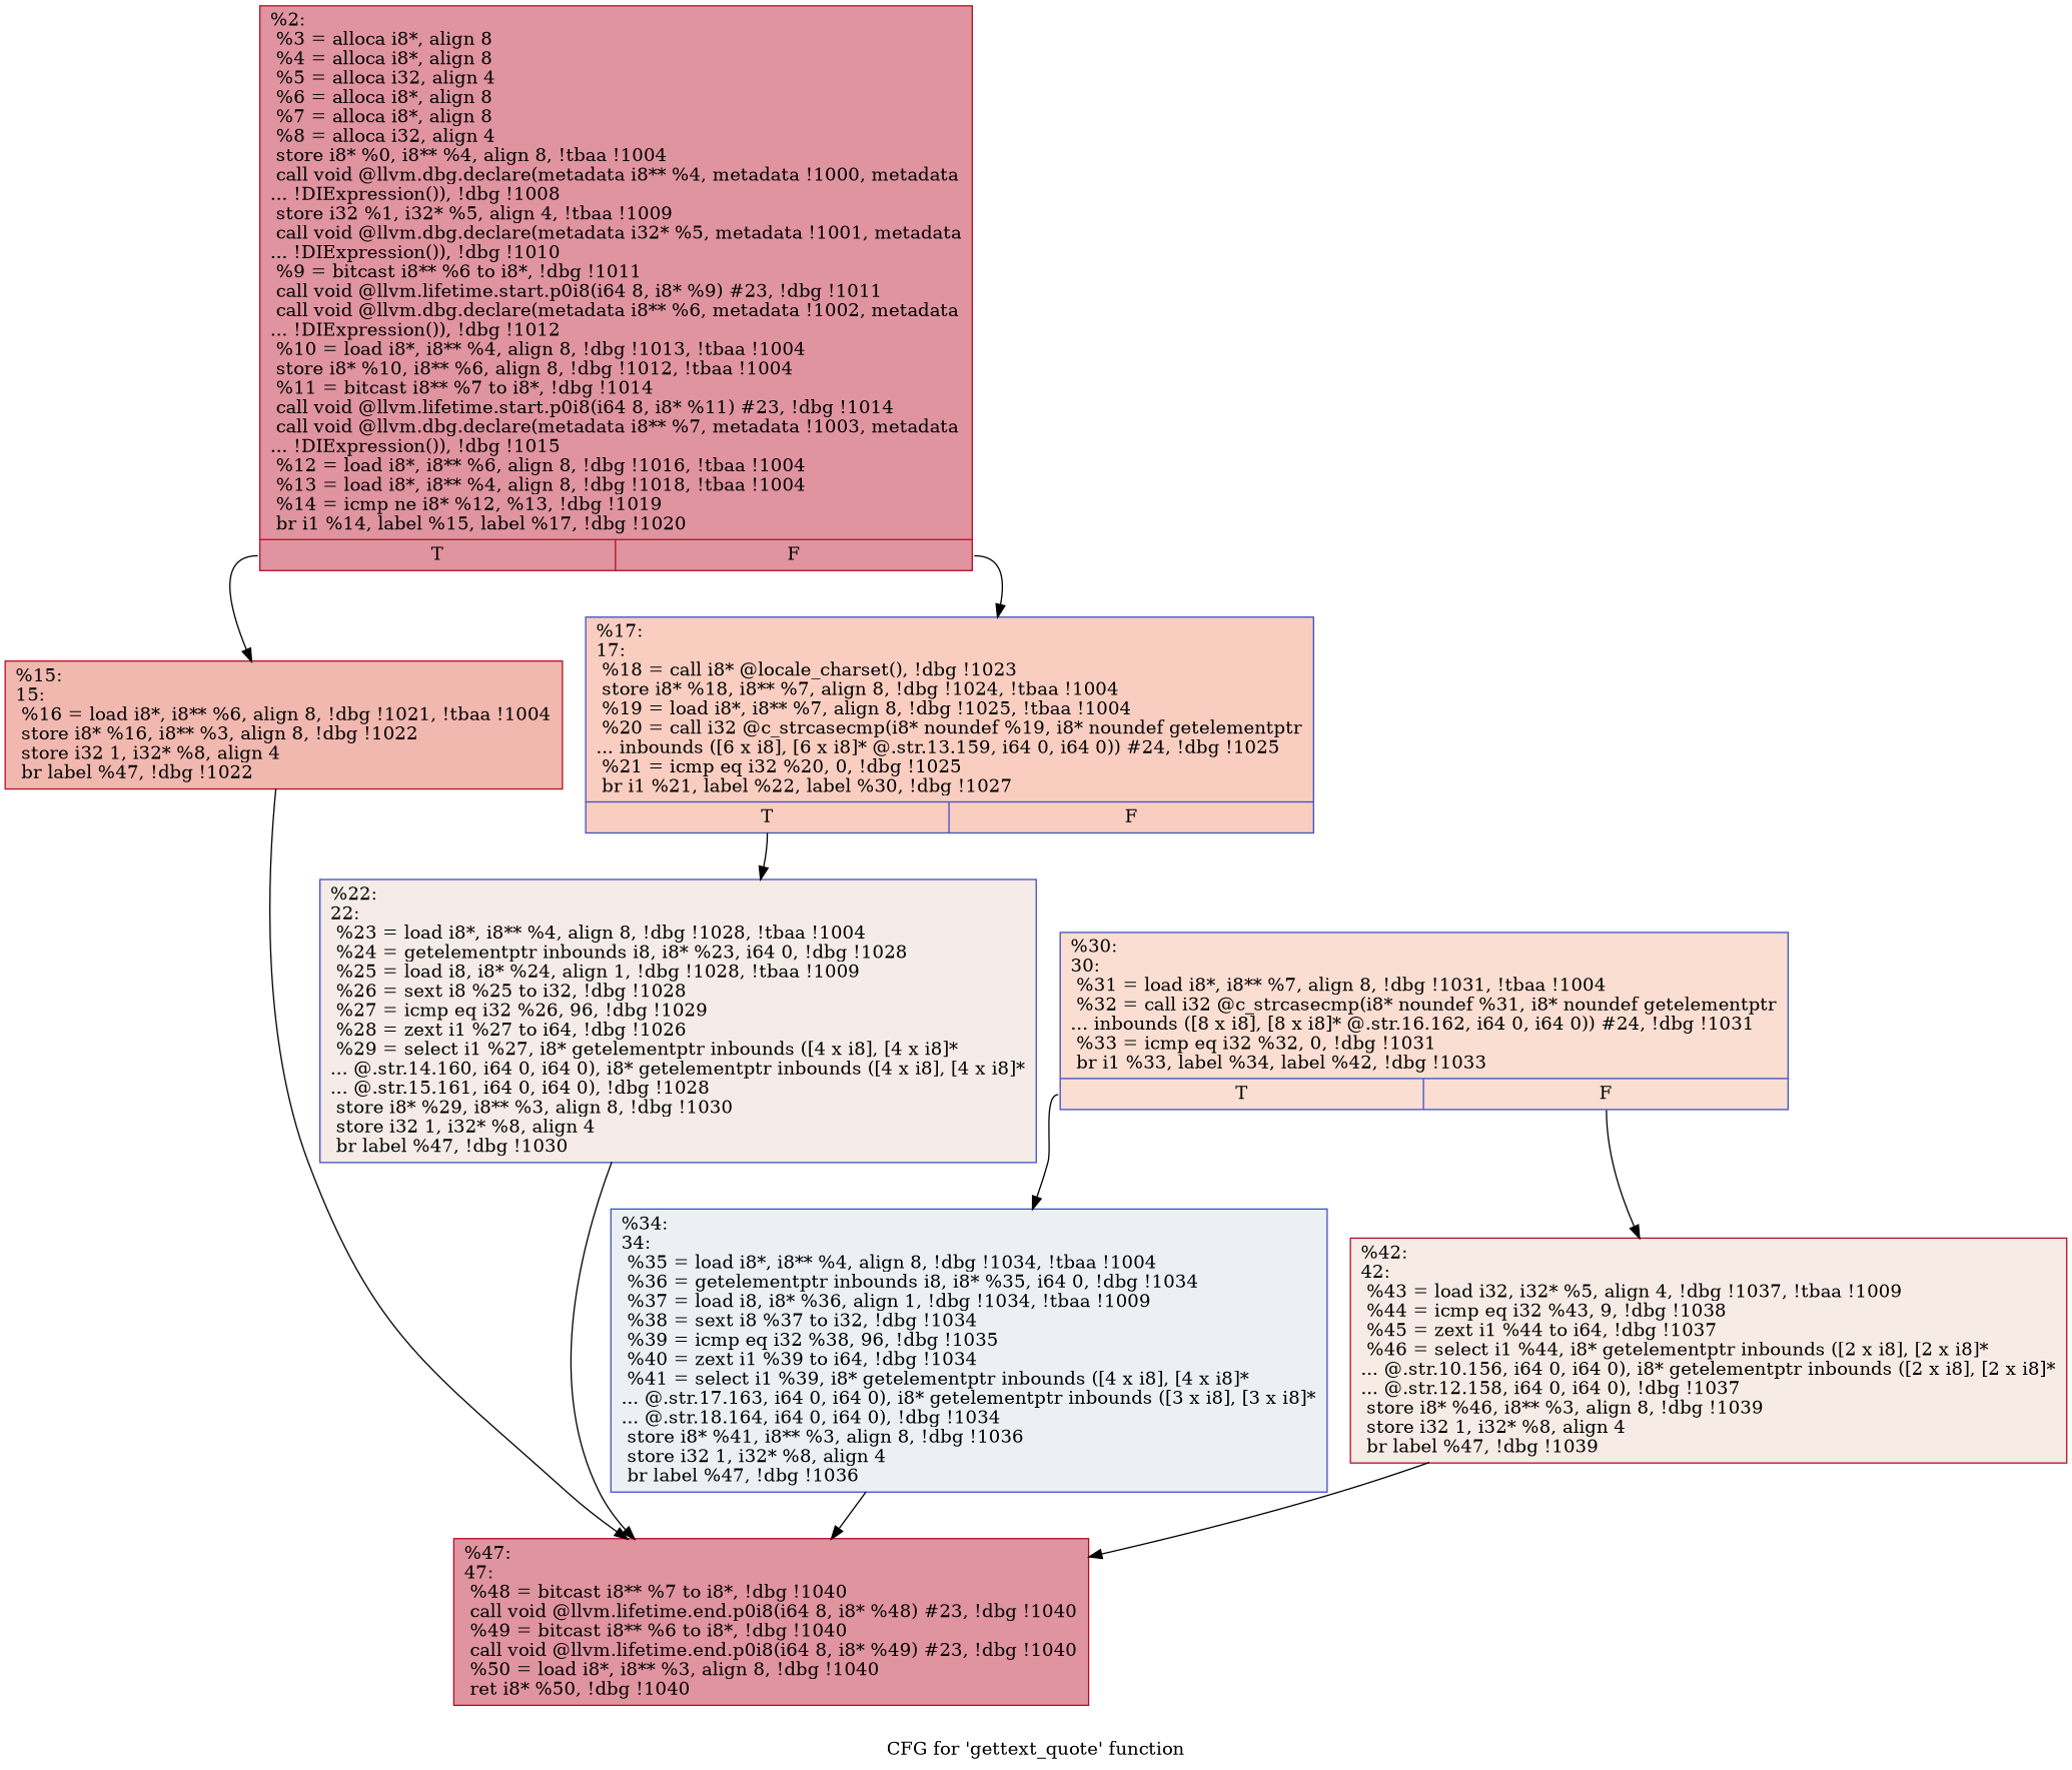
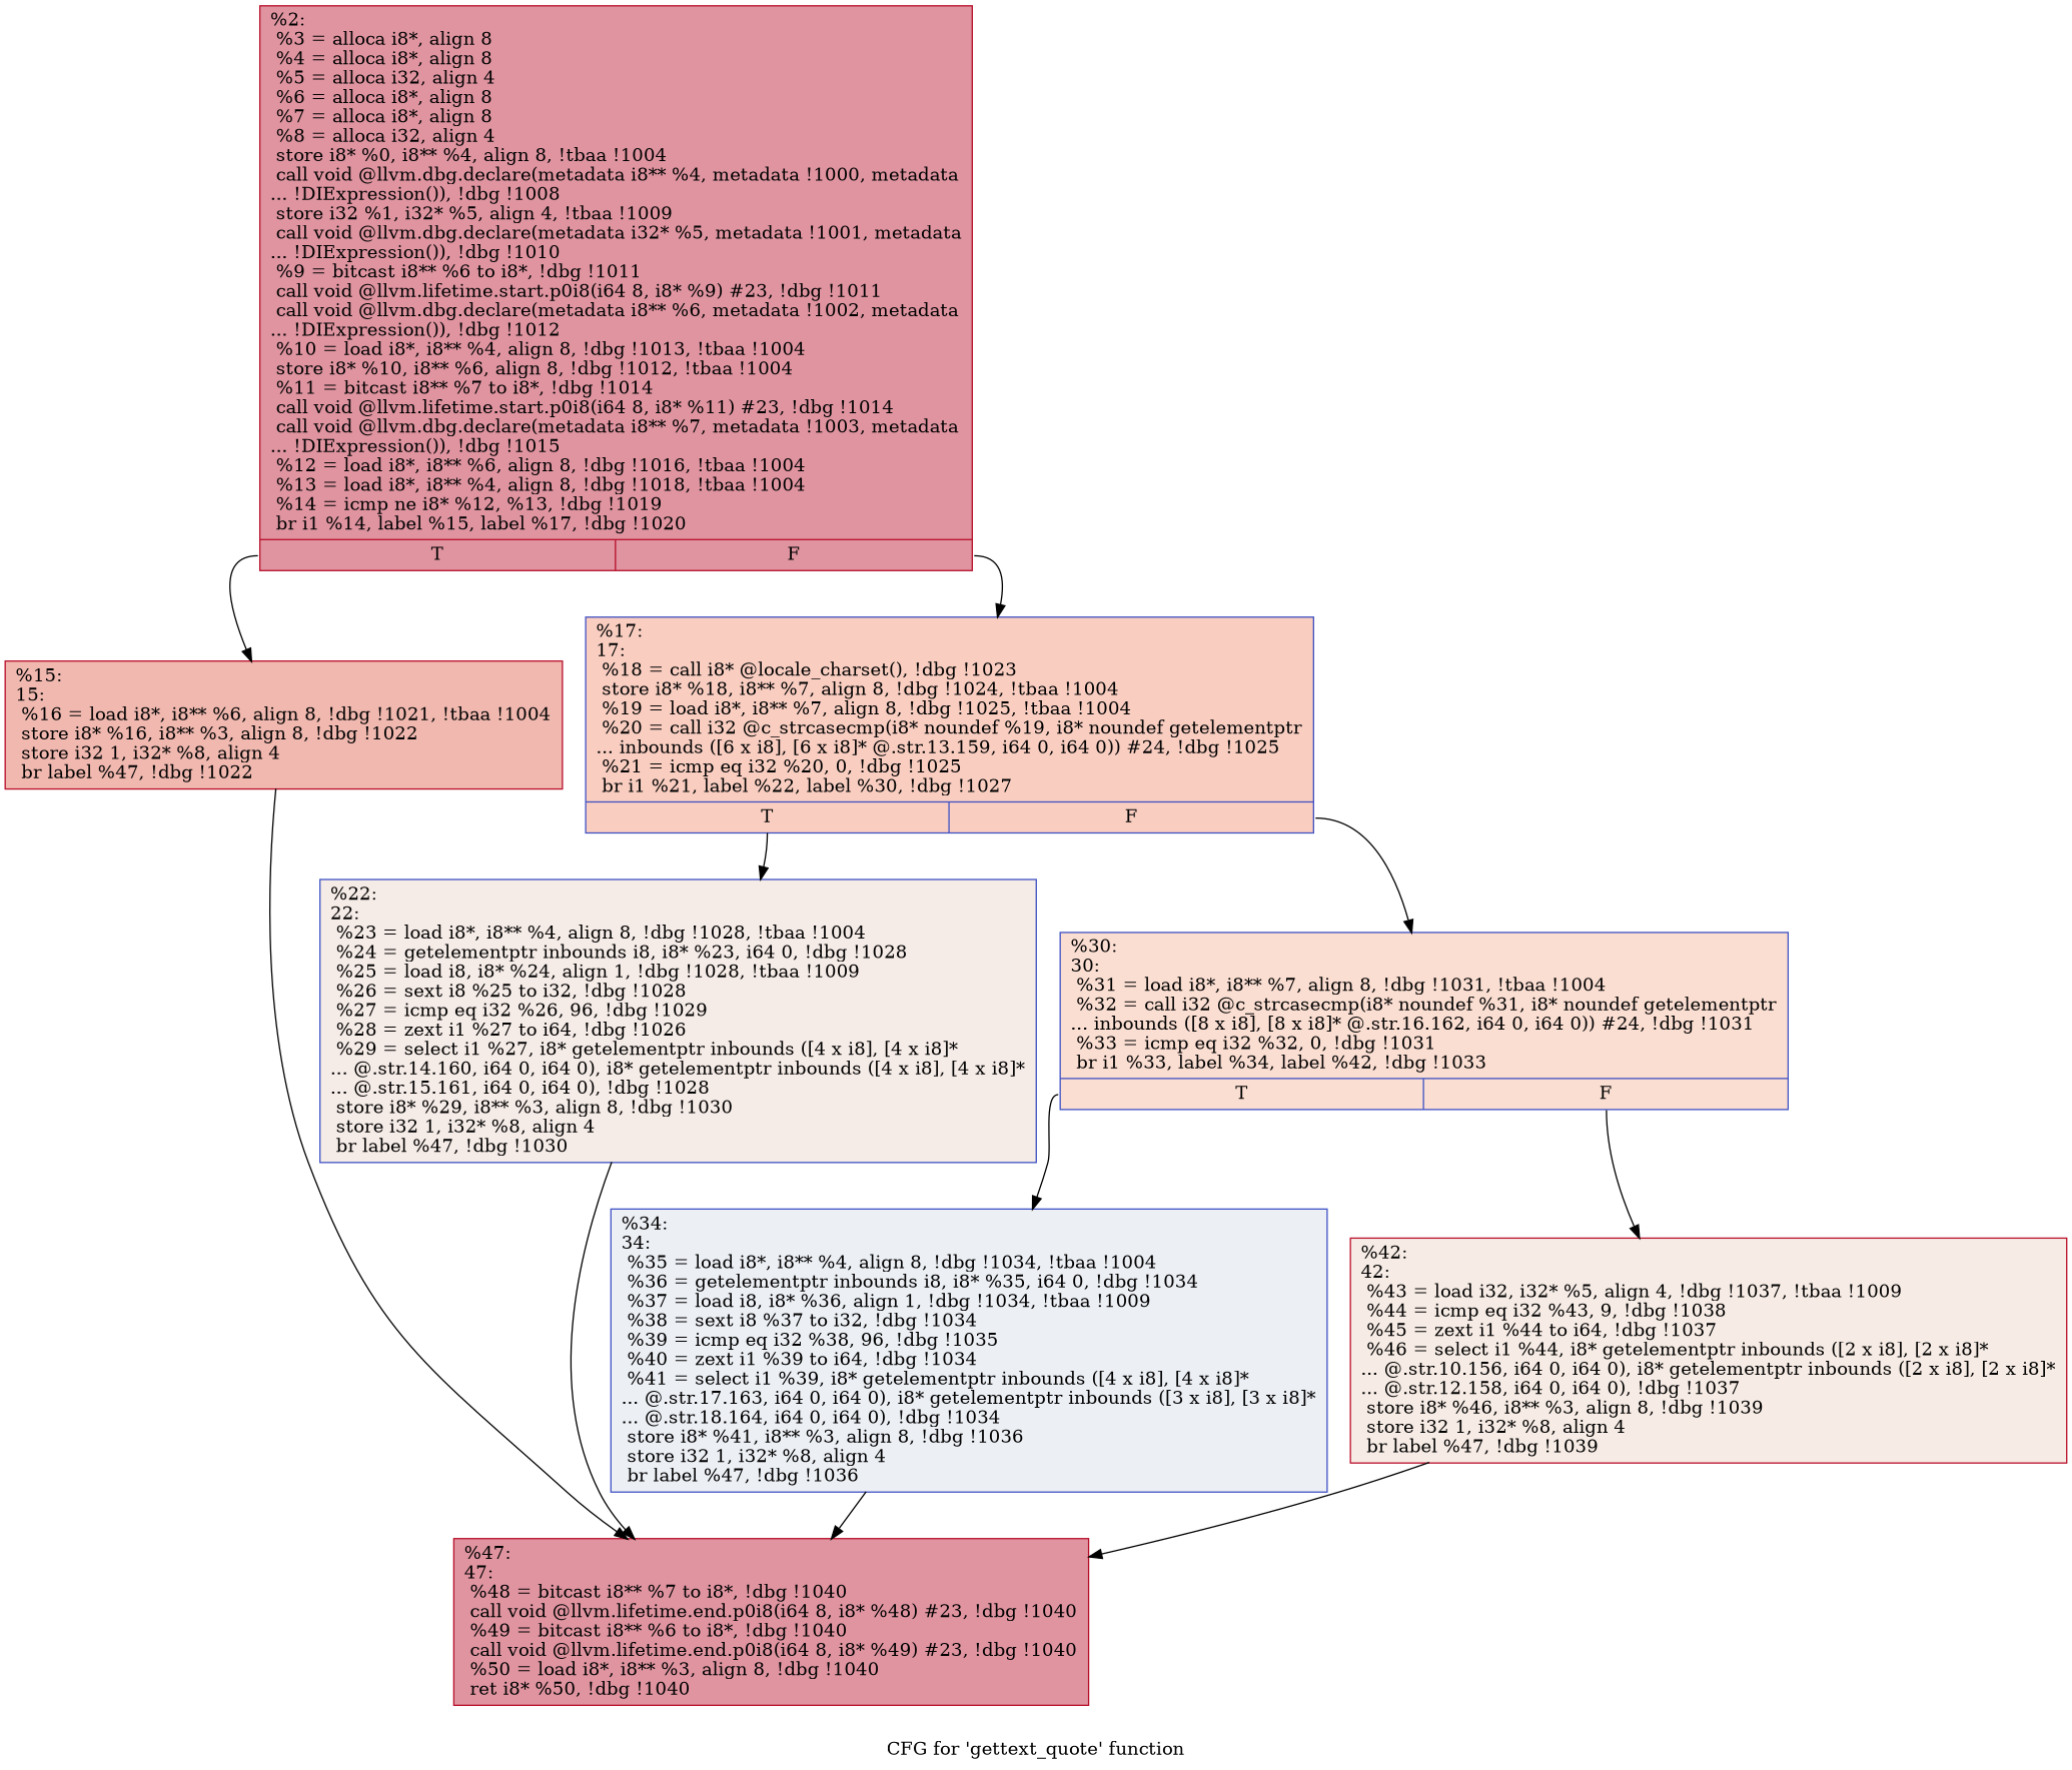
  digraph {
    label="CFG for 'gettext_quote' function"
    node [color="#b70d28ff" fillcolor="#b70d2870" shape=record style=filled]
    n1 [label="{%2:\l  %3 = alloca i8*, align 8\l  %4 = alloca i8*, align 8\l  %5 = alloca i32, align 4\l  %6 = alloca i8*, align 8\l  %7 = alloca i8*, align 8\l  %8 = alloca i32, align 4\l  store i8* %0, i8** %4, align 8, !tbaa !1004\l  call void @llvm.dbg.declare(metadata i8** %4, metadata !1000, metadata\l... !DIExpression()), !dbg !1008\l  store i32 %1, i32* %5, align 4, !tbaa !1009\l  call void @llvm.dbg.declare(metadata i32* %5, metadata !1001, metadata\l... !DIExpression()), !dbg !1010\l  %9 = bitcast i8** %6 to i8*, !dbg !1011\l  call void @llvm.lifetime.start.p0i8(i64 8, i8* %9) #23, !dbg !1011\l  call void @llvm.dbg.declare(metadata i8** %6, metadata !1002, metadata\l... !DIExpression()), !dbg !1012\l  %10 = load i8*, i8** %4, align 8, !dbg !1013, !tbaa !1004\l  store i8* %10, i8** %6, align 8, !dbg !1012, !tbaa !1004\l  %11 = bitcast i8** %7 to i8*, !dbg !1014\l  call void @llvm.lifetime.start.p0i8(i64 8, i8* %11) #23, !dbg !1014\l  call void @llvm.dbg.declare(metadata i8** %7, metadata !1003, metadata\l... !DIExpression()), !dbg !1015\l  %12 = load i8*, i8** %6, align 8, !dbg !1016, !tbaa !1004\l  %13 = load i8*, i8** %4, align 8, !dbg !1018, !tbaa !1004\l  %14 = icmp ne i8* %12, %13, !dbg !1019\l  br i1 %14, label %15, label %17, !dbg !1020\l|{<s0>T|<s1>F}}"]
    n2 [fillcolor="#dc5d4a70" label="{%15:\l15:                                               \l  %16 = load i8*, i8** %6, align 8, !dbg !1021, !tbaa !1004\l  store i8* %16, i8** %3, align 8, !dbg !1022\l  store i32 1, i32* %8, align 4\l  br label %47, !dbg !1022\l}"]
    n3 [color="#3d50c3ff" fillcolor="#f2907270" label="{%17:\l17:                                               \l  %18 = call i8* @locale_charset(), !dbg !1023\l  store i8* %18, i8** %7, align 8, !dbg !1024, !tbaa !1004\l  %19 = load i8*, i8** %7, align 8, !dbg !1025, !tbaa !1004\l  %20 = call i32 @c_strcasecmp(i8* noundef %19, i8* noundef getelementptr\l... inbounds ([6 x i8], [6 x i8]* @.str.13.159, i64 0, i64 0)) #24, !dbg !1025\l  %21 = icmp eq i32 %20, 0, !dbg !1025\l  br i1 %21, label %22, label %30, !dbg !1027\l|{<s0>T|<s1>F}}"]
    n4 [label="{%47:\l47:                                               \l  %48 = bitcast i8** %7 to i8*, !dbg !1040\l  call void @llvm.lifetime.end.p0i8(i64 8, i8* %48) #23, !dbg !1040\l  %49 = bitcast i8** %6 to i8*, !dbg !1040\l  call void @llvm.lifetime.end.p0i8(i64 8, i8* %49) #23, !dbg !1040\l  %50 = load i8*, i8** %3, align 8, !dbg !1040\l  ret i8* %50, !dbg !1040\l}"]
    n5 [color="#3d50c3ff" fillcolor="#ead5c970" label="{%22:\l22:                                               \l  %23 = load i8*, i8** %4, align 8, !dbg !1028, !tbaa !1004\l  %24 = getelementptr inbounds i8, i8* %23, i64 0, !dbg !1028\l  %25 = load i8, i8* %24, align 1, !dbg !1028, !tbaa !1009\l  %26 = sext i8 %25 to i32, !dbg !1028\l  %27 = icmp eq i32 %26, 96, !dbg !1029\l  %28 = zext i1 %27 to i64, !dbg !1026\l  %29 = select i1 %27, i8* getelementptr inbounds ([4 x i8], [4 x i8]*\l... @.str.14.160, i64 0, i64 0), i8* getelementptr inbounds ([4 x i8], [4 x i8]*\l... @.str.15.161, i64 0, i64 0), !dbg !1028\l  store i8* %29, i8** %3, align 8, !dbg !1030\l  store i32 1, i32* %8, align 4\l  br label %47, !dbg !1030\l}"]
    n6 [color="#3d50c3ff" fillcolor="#f7b59970" label="{%30:\l30:                                               \l  %31 = load i8*, i8** %7, align 8, !dbg !1031, !tbaa !1004\l  %32 = call i32 @c_strcasecmp(i8* noundef %31, i8* noundef getelementptr\l... inbounds ([8 x i8], [8 x i8]* @.str.16.162, i64 0, i64 0)) #24, !dbg !1031\l  %33 = icmp eq i32 %32, 0, !dbg !1031\l  br i1 %33, label %34, label %42, !dbg !1033\l|{<s0>T|<s1>F}}"]
    n7 [color="#3d50c3ff" fillcolor="#d4dbe670" label="{%34:\l34:                                               \l  %35 = load i8*, i8** %4, align 8, !dbg !1034, !tbaa !1004\l  %36 = getelementptr inbounds i8, i8* %35, i64 0, !dbg !1034\l  %37 = load i8, i8* %36, align 1, !dbg !1034, !tbaa !1009\l  %38 = sext i8 %37 to i32, !dbg !1034\l  %39 = icmp eq i32 %38, 96, !dbg !1035\l  %40 = zext i1 %39 to i64, !dbg !1034\l  %41 = select i1 %39, i8* getelementptr inbounds ([4 x i8], [4 x i8]*\l... @.str.17.163, i64 0, i64 0), i8* getelementptr inbounds ([3 x i8], [3 x i8]*\l... @.str.18.164, i64 0, i64 0), !dbg !1034\l  store i8* %41, i8** %3, align 8, !dbg !1036\l  store i32 1, i32* %8, align 4\l  br label %47, !dbg !1036\l}"]
    n8 [fillcolor="#ecd3c570" label="{%42:\l42:                                               \l  %43 = load i32, i32* %5, align 4, !dbg !1037, !tbaa !1009\l  %44 = icmp eq i32 %43, 9, !dbg !1038\l  %45 = zext i1 %44 to i64, !dbg !1037\l  %46 = select i1 %44, i8* getelementptr inbounds ([2 x i8], [2 x i8]*\l... @.str.10.156, i64 0, i64 0), i8* getelementptr inbounds ([2 x i8], [2 x i8]*\l... @.str.12.158, i64 0, i64 0), !dbg !1037\l  store i8* %46, i8** %3, align 8, !dbg !1039\l  store i32 1, i32* %8, align 4\l  br label %47, !dbg !1039\l}"]
    n1 -> n2 [tailport=s0]
    n1 -> n3 [tailport=s1]
    n2 -> n4
    n3 -> n5 [tailport=s0]
+   n3 -> n6 [tailport=s1]
    n5 -> n4
    n6 -> n7 [tailport=s0]
    n6 -> n8 [tailport=s1]
    n7 -> n4
    n8 -> n4
  }
